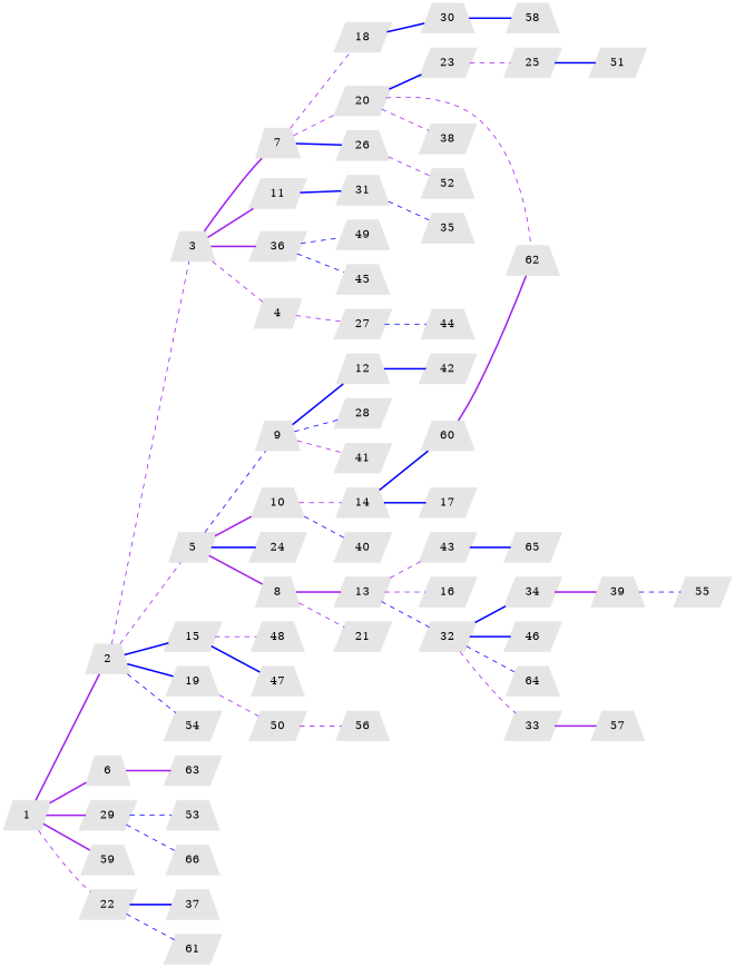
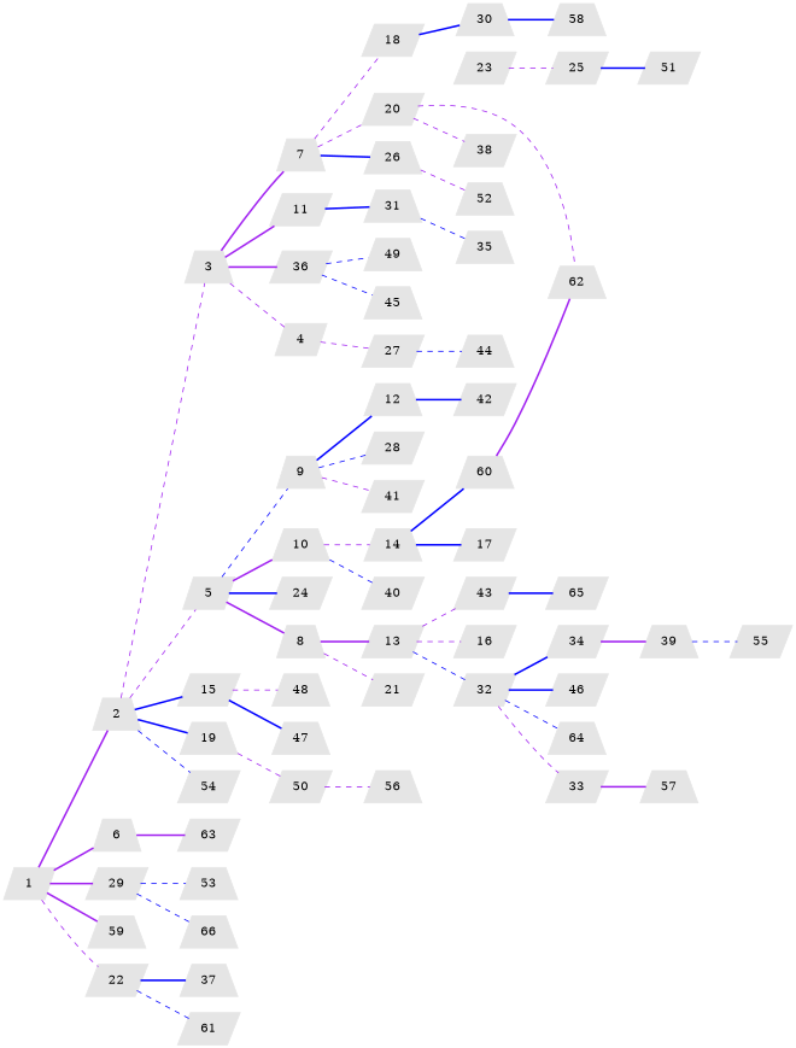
  graph {
    rankdir=LR
    node [color=gray90 shape=parallelogram style=filled]
    edge [color=purple style=dashed]
    2 [shape=trapezium]
    1
    6 [shape=trapezium]
    29
    59 [shape=trapezium]
    22
    3 [shape=trapezium]
    5
    15
    19 [shape=trapezium]
    54
    63
    53 [shape=trapezium]
    66 [shape=trapezium]
    4
    7 [shape=trapezium]
    11
    36
    8 [shape=trapezium]
    9 [shape=trapezium]
    10 [shape=trapezium]
    24
    47 [shape=trapezium]
    48 [shape=trapezium]
    50
    27
    18
    20
    26 [shape=trapezium]
    31 [shape=trapezium]
    45 [shape=trapezium]
    49 [shape=trapezium]
    44 [shape=trapezium]
    13
    21
    12 [shape=trapezium]
    28
    41
    40
    14 [shape=trapezium]
    37 [shape=trapezium]
    61
    30 [shape=trapezium]
    23
    38
    62 [shape=trapezium]
    52 [shape=trapezium]
    16
    32
    43
    42
    35 [shape=trapezium]
    17
    60 [shape=trapezium]
    33
    34
    46
    64 [shape=trapezium]
    65
    58 [shape=trapezium]
    56 [shape=trapezium]
    25
    51
    57 [shape=trapezium]
    39 [shape=trapezium]
    55
    2 -- 3
    2 -- 5
    2 -- 15 [color=blue style=bold]
    2 -- 19 [color=blue style=bold]
    2 -- 54 [color=blue]
    1 -- 2 [style=bold]
    1 -- 6 [style=bold]
    1 -- 29 [style=bold]
    1 -- 59 [style=bold]
    1 -- 22
    6 -- 63 [style=bold]
    29 -- 53 [color=blue]
    29 -- 66 [color=blue]
    22 -- 37 [color=blue style=bold]
    22 -- 61 [color=blue]
    3 -- 4
    3 -- 7 [style=bold]
    3 -- 11 [style=bold]
    3 -- 36 [style=bold]
    5 -- 8 [style=bold]
    5 -- 9 [color=blue]
    5 -- 10 [style=bold]
    5 -- 24 [color=blue style=bold]
    15 -- 47 [color=blue style=bold]
    15 -- 48
    19 -- 50
    4 -- 27
    7 -- 18
    7 -- 20
    7 -- 26 [color=blue style=bold]
    11 -- 31 [color=blue style=bold]
    36 -- 45 [color=blue]
    36 -- 49 [color=blue]
    8 -- 13 [style=bold]
    8 -- 21
    9 -- 12 [color=blue style=bold]
    9 -- 28 [color=blue]
    9 -- 41
    10 -- 40 [color=blue]
    10 -- 14
    50 -- 56
    27 -- 44 [color=blue]
    18 -- 30 [color=blue style=bold]
-   20 -- 23 [color=blue style=bold]
    20 -- 38
    20 -- 62
    26 -- 52
    31 -- 35 [color=blue]
    13 -- 16
    13 -- 32 [color=blue]
    13 -- 43
    12 -- 42 [color=blue style=bold]
    14 -- 17 [color=blue style=bold]
    14 -- 60 [color=blue style=bold]
    30 -- 58 [color=blue style=bold]
    23 -- 25
    32 -- 33
    32 -- 34 [color=blue style=bold]
    32 -- 46 [color=blue style=bold]
    32 -- 64 [color=blue]
    43 -- 65 [color=blue style=bold]
    60 -- 62 [style=bold]
    33 -- 57 [style=bold]
    34 -- 39 [style=bold]
    25 -- 51 [color=blue style=bold]
    39 -- 55 [color=blue]
  }
